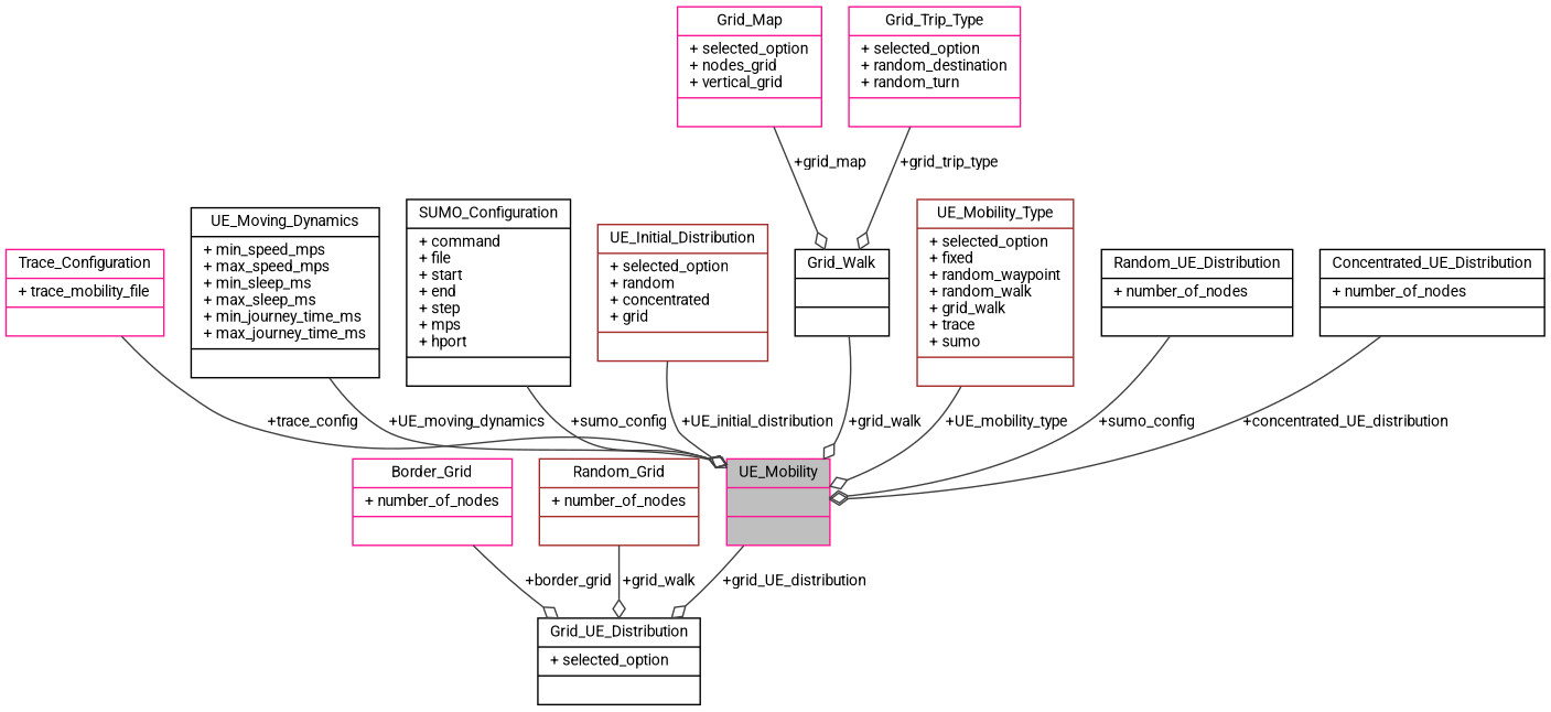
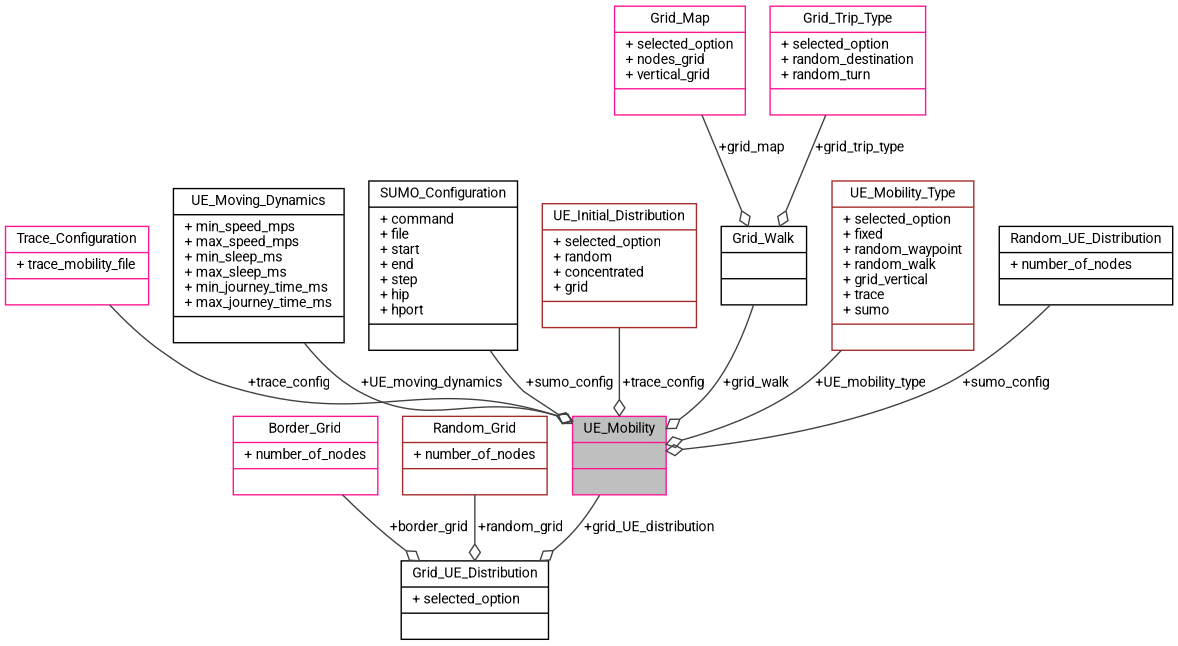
  digraph {
    fontname=Roboto
    node [color=black fillcolor=white fontname=Roboto fontsize=10 shape=record style=filled]
    edge [arrowhead=odiamond color=grey25 fontname=Roboto fontsize=10 labelfontname=Helvetica labelfontsize=10 style=solid]
    n1 [color=deeppink fillcolor=grey75 fontcolor=black height=0.2 label="{UE_Mobility\n||}" width=0.4]
    n2 [height=0.2 label="{Grid_UE_Distribution\n|+ selected_option\l|}" width=0.4]
    n3 [color=deeppink height=0.2 label="{Trace_Configuration\n|+ trace_mobility_file\l|}" width=0.4]
    n4 [height=0.2 label="{UE_Moving_Dynamics\n|+ min_speed_mps\l+ max_speed_mps\l+ min_sleep_ms\l+ max_sleep_ms\l+ min_journey_time_ms\l+ max_journey_time_ms\l|}" width=0.4]
    n5 [color=deeppink height=0.2 label="{Border_Grid\n|+ number_of_nodes\l|}" width=0.4]
    n6 [color=brown height=0.2 label="{Random_Grid\n|+ number_of_nodes\l|}" width=0.4]
-   n7 [height=0.2 label="{SUMO_Configuration\n|+ command\l+ file\l+ start\l+ end\l+ step\l+ mps\l+ hport\l|}" width=0.4]
+   n7 [height=0.2 label="{SUMO_Configuration\n|+ command\l+ file\l+ start\l+ end\l+ step\l+ hip\l+ hport\l|}" width=0.4]
    n8 [color=brown height=0.2 label="{UE_Initial_Distribution\n|+ selected_option\l+ random\l+ concentrated\l+ grid\l|}" width=0.4]
    n9 [height=0.2 label="{Grid_Walk\n||}" width=0.4]
    n10 [color=deeppink height=0.2 label="{Grid_Map\n|+ selected_option\l+ nodes_grid\l+ vertical_grid\l|}" width=0.4]
    n11 [color=deeppink height=0.2 label="{Grid_Trip_Type\n|+ selected_option\l+ random_destination\l+ random_turn\l|}" width=0.4]
-   n12 [color=brown height=0.2 label="{UE_Mobility_Type\n|+ selected_option\l+ fixed\l+ random_waypoint\l+ random_walk\l+ grid_walk\l+ trace\l+ sumo\l|}" width=0.4]
+   n12 [color=brown height=0.2 label="{UE_Mobility_Type\n|+ selected_option\l+ fixed\l+ random_waypoint\l+ random_walk\l+ grid_vertical\l+ trace\l+ sumo\l|}" width=0.4]
    n13 [height=0.2 label="{Random_UE_Distribution\n|+ number_of_nodes\l|}" width=0.4]
-   n14 [height=0.2 label="{Concentrated_UE_Distribution\n|+ number_of_nodes\l|}" width=0.4]
    n1 -> n2 [label=" +grid_UE_distribution"]
    n3 -> n1 [label=" +trace_config"]
    n4 -> n1 [label=" +UE_moving_dynamics"]
    n5 -> n2 [label=" +border_grid"]
-   n6 -> n2 [label=" +grid_walk"]
+   n6 -> n2 [label=" +random_grid"]
    n7 -> n1 [label=" +sumo_config"]
-   n8 -> n1 [label=" +UE_initial_distribution"]
+   n8 -> n1 [label=" +trace_config"]
    n9 -> n1 [label=" +grid_walk"]
    n10 -> n9 [label=" +grid_map"]
    n11 -> n9 [label=" +grid_trip_type"]
    n12 -> n1 [label=" +UE_mobility_type"]
    n13 -> n1 [label=" +sumo_config"]
-   n14 -> n1 [label=" +concentrated_UE_distribution"]
  }
